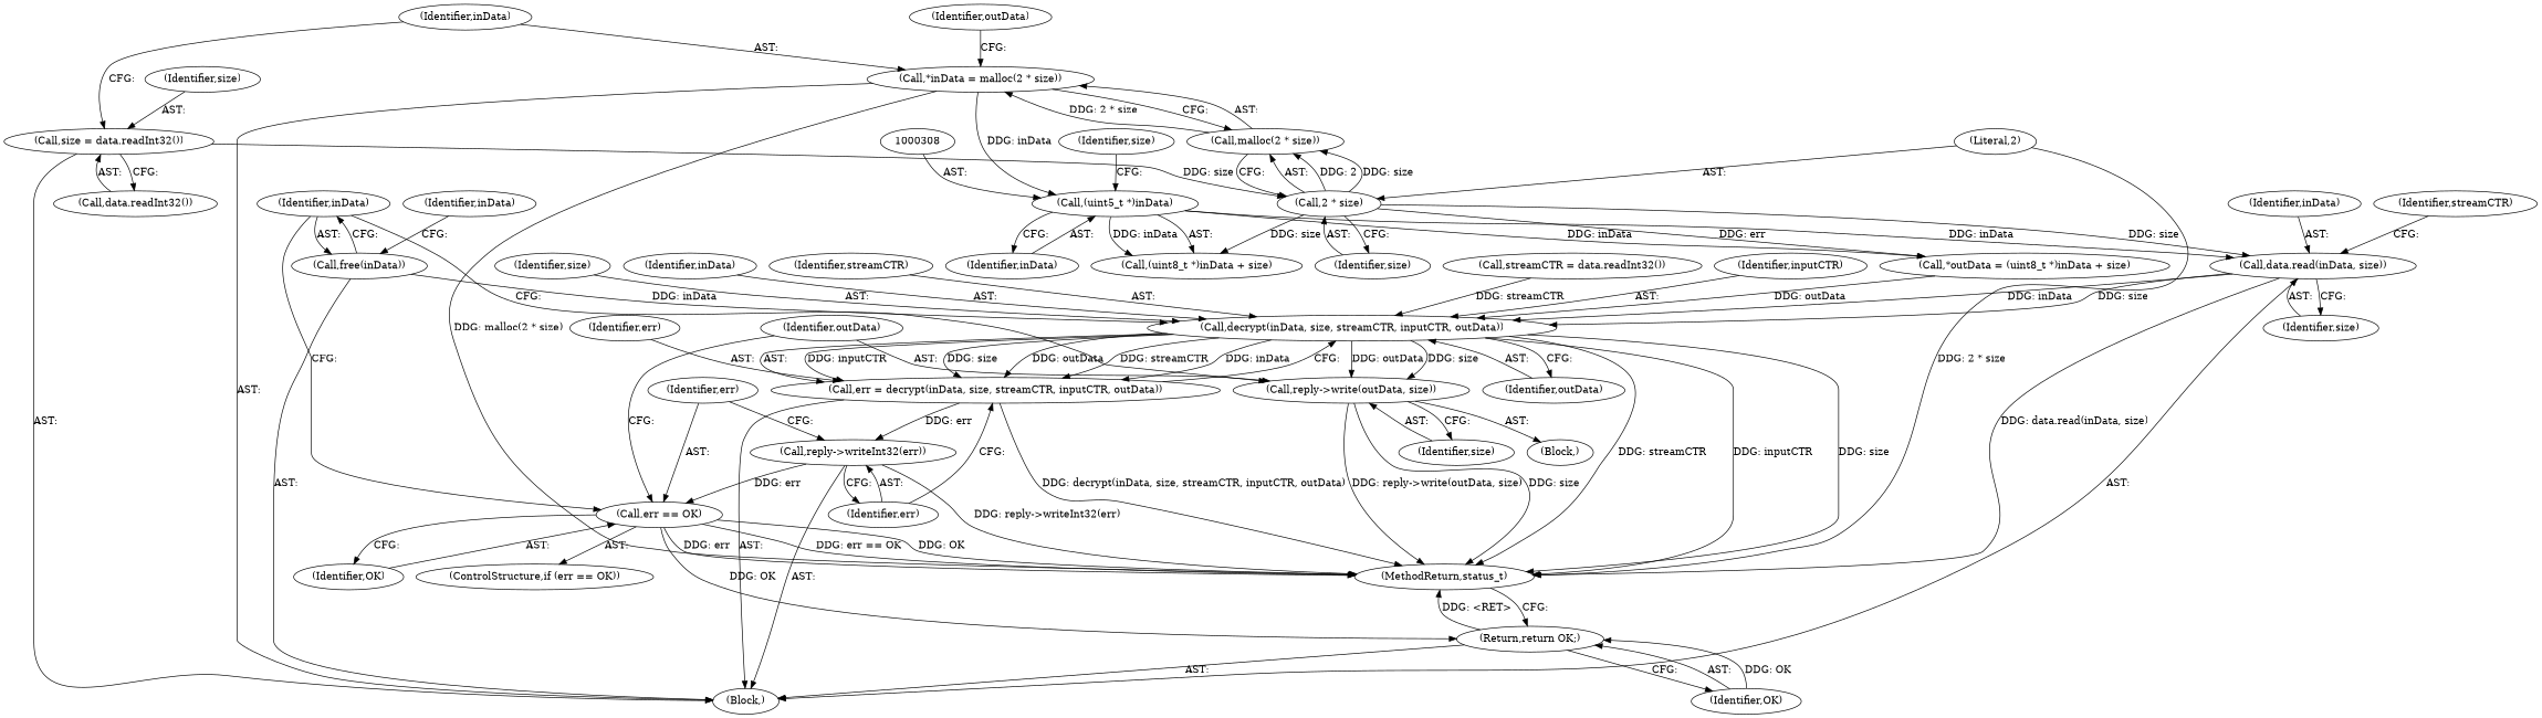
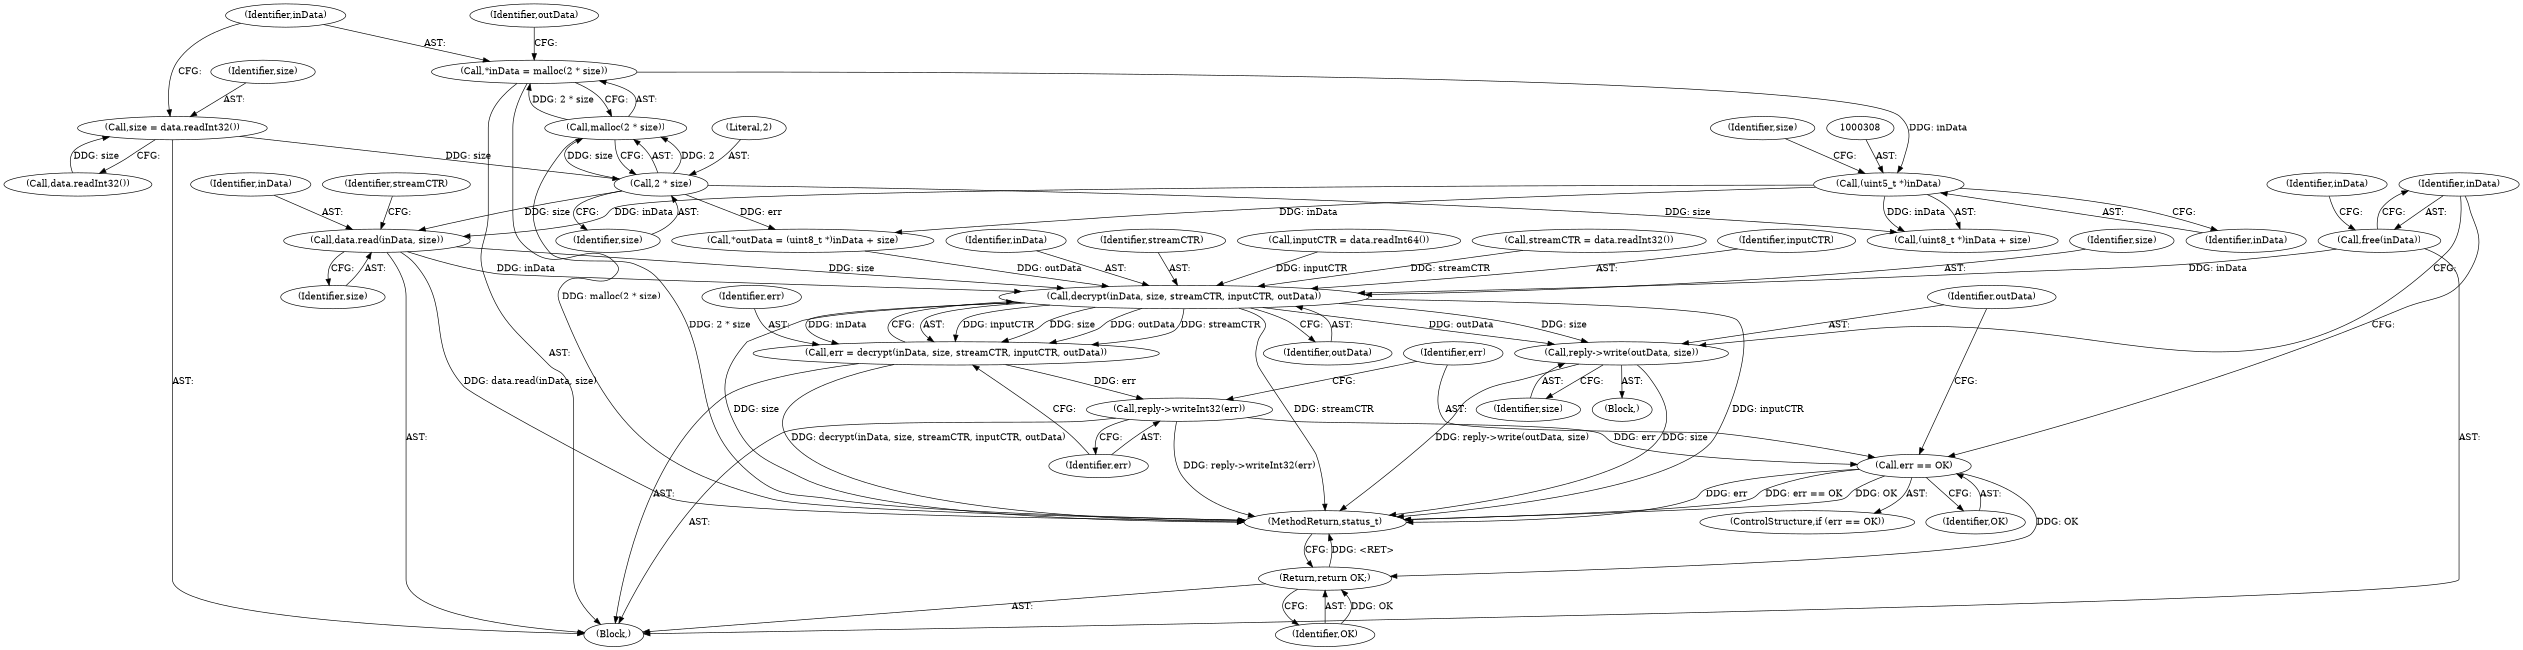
  digraph {
    n1 [label="(Call,data.read(inData, size))"]
    n2 [label="(Call,decrypt(inData, size, streamCTR, inputCTR, outData))"]
    n3 [label="(Block,)"]
    n4 [label="(MethodReturn,status_t)"]
    n5 [label="(Identifier,size)"]
    n6 [label="(Call,err = decrypt(inData, size, streamCTR, inputCTR, outData))"]
    n7 [label="(Call,reply->write(outData, size))"]
    n8 [label="(Identifier,outData)"]
    n9 [label="(Return,return OK;)"]
    n10 [label="(Call,(uint5_t *)inData)"]
    n11 [label="(Identifier,inData)"]
    n12 [label="(Call,(uint8_t *)inData + size)"]
    n13 [label="(Call,*outData = (uint8_t *)inData + size)"]
    n14 [label="(Call,*inData = malloc(2 * size))"]
    n15 [label="(Call,malloc(2 * size))"]
    n16 [label="(Call,2 * size)"]
    n17 [label="(Identifier,size)"]
    n18 [label="(Call,size = data.readInt32())"]
    n19 [label="(Call,data.readInt32())"]
    n20 [label="(Call,reply->writeInt32(err))"]
    n21 [label="(Block,)"]
    n22 [label="(Identifier,size)"]
    n23 [label="(Call,free(inData))"]
    n24 [label="(Identifier,inData)"]
    n25 [label="(Call,err == OK)"]
    n26 [label="(Identifier,err)"]
    n27 [label="(Identifier,OK)"]
    n28 [label="(ControlStructure,if (err == OK))"]
    n29 [label="(Identifier,OK)"]
    n30 [label="(Identifier,size)"]
    n31 [label="(Literal,2)"]
    n32 [label="(Identifier,err)"]
    n33 [label="(Identifier,err)"]
    n34 [label="(Identifier,inData)"]
    n35 [label="(Identifier,inData)"]
+   n36 [label="(Call,inputCTR = data.readInt64())"]
    n37 [label="(Call,streamCTR = data.readInt32())"]
    n38 [label="(Identifier,inputCTR)"]
    n39 [label="(Identifier,size)"]
    n40 [label="(Identifier,outData)"]
    n41 [label="(Identifier,inData)"]
    n42 [label="(Identifier,streamCTR)"]
    n43 [label="(Identifier,inData)"]
    n44 [label="(Identifier,outData)"]
    n45 [label="(Identifier,size)"]
    n46 [label="(Identifier,streamCTR)"]
    1000308
    n1 -> n2 [label="DDG: inData"]
    n1 -> n2 [label="DDG: size"]
    n1 -> n3 [label="AST: "]
    n1 -> n4 [label="DDG: data.read(inData, size)"]
    n1 -> n5 [label="CFG: "]
    n2 -> n4 [label="DDG: streamCTR"]
    n2 -> n4 [label="DDG: inputCTR"]
    n2 -> n4 [label="DDG: size"]
    n2 -> n6 [label="AST: "]
    n2 -> n6 [label="DDG: inputCTR"]
    n2 -> n6 [label="DDG: size"]
    n2 -> n6 [label="DDG: outData"]
    n2 -> n6 [label="DDG: streamCTR"]
    n2 -> n6 [label="DDG: inData"]
    n2 -> n7 [label="DDG: outData"]
    n2 -> n7 [label="DDG: size"]
    n2 -> n8 [label="CFG: "]
    n4 -> n9 [label="CFG: "]
    n5 -> n1 [label="AST: "]
    n6 -> n2 [label="CFG: "]
    n6 -> n3 [label="AST: "]
    n6 -> n4 [label="DDG: decrypt(inData, size, streamCTR, inputCTR, outData)"]
    n6 -> n20 [label="DDG: err"]
    n7 -> n4 [label="DDG: reply->write(outData, size)"]
    n7 -> n4 [label="DDG: size"]
    n7 -> n21 [label="AST: "]
    n7 -> n22 [label="CFG: "]
    n8 -> n2 [label="AST: "]
    n9 -> n3 [label="AST: "]
    n9 -> n4 [label="DDG: <RET>"]
    n9 -> n29 [label="CFG: "]
    n10 -> n1 [label="DDG: inData"]
    n10 -> n11 [label="CFG: "]
    n10 -> n12 [label="AST: "]
    n10 -> n12 [label="DDG: inData"]
    n10 -> n13 [label="DDG: inData"]
    n11 -> n10 [label="AST: "]
    n13 -> n2 [label="DDG: outData"]
    n14 -> n3 [label="AST: "]
    n14 -> n4 [label="DDG: malloc(2 * size)"]
    n14 -> n10 [label="DDG: inData"]
    n14 -> n15 [label="CFG: "]
-   n31 -> n4 [label="DDG: 2 * size"]
+   n15 -> n4 [label="DDG: 2 * size"]
    n15 -> n14 [label="AST: "]
    n15 -> n14 [label="DDG: 2 * size"]
    n15 -> n16 [label="CFG: "]
    n16 -> n1 [label="DDG: size"]
    n16 -> n12 [label="DDG: size"]
    n16 -> n13 [label="DDG: err"]
    n16 -> n15 [label="AST: "]
    n16 -> n15 [label="DDG: 2"]
    n16 -> n15 [label="DDG: size"]
    n16 -> n17 [label="CFG: "]
    n17 -> n16 [label="AST: "]
    n18 -> n3 [label="AST: "]
    n18 -> n16 [label="DDG: size"]
    n18 -> n19 [label="CFG: "]
-   n19 -> n18 [label="AST: "]
+   n19 -> n18 [label="DDG: size"]
    n20 -> n3 [label="AST: "]
    n20 -> n4 [label="DDG: reply->writeInt32(err)"]
    n20 -> n25 [label="DDG: err"]
    n20 -> n26 [label="CFG: "]
    n22 -> n7 [label="AST: "]
    n23 -> n2 [label="DDG: inData"]
    n23 -> n3 [label="AST: "]
    n23 -> n24 [label="CFG: "]
    n24 -> n7 [label="CFG: "]
    n24 -> n23 [label="AST: "]
    n24 -> n25 [label="CFG: "]
    n25 -> n4 [label="DDG: err == OK"]
    n25 -> n4 [label="DDG: OK"]
    n25 -> n4 [label="DDG: err"]
    n25 -> n9 [label="DDG: OK"]
    n25 -> n27 [label="CFG: "]
    n25 -> n28 [label="AST: "]
    n26 -> n6 [label="CFG: "]
    n26 -> n20 [label="AST: "]
    n27 -> n25 [label="AST: "]
    n29 -> n9 [label="AST: "]
    n29 -> n9 [label="DDG: OK"]
    n30 -> n10 [label="CFG: "]
    n31 -> n16 [label="AST: "]
    n32 -> n20 [label="CFG: "]
    n32 -> n25 [label="AST: "]
    n33 -> n6 [label="AST: "]
    n34 -> n14 [label="AST: "]
    n34 -> n18 [label="CFG: "]
    n35 -> n23 [label="CFG: "]
+   n36 -> n2 [label="DDG: inputCTR"]
    n37 -> n2 [label="DDG: streamCTR"]
    n38 -> n2 [label="AST: "]
    n39 -> n2 [label="AST: "]
    n40 -> n7 [label="AST: "]
    n40 -> n25 [label="CFG: "]
    n41 -> n1 [label="AST: "]
    n42 -> n1 [label="CFG: "]
    n43 -> n2 [label="AST: "]
    n44 -> n14 [label="CFG: "]
    n45 -> n18 [label="AST: "]
    n46 -> n2 [label="AST: "]
    1000308 -> n10 [label="AST: "]
  }
